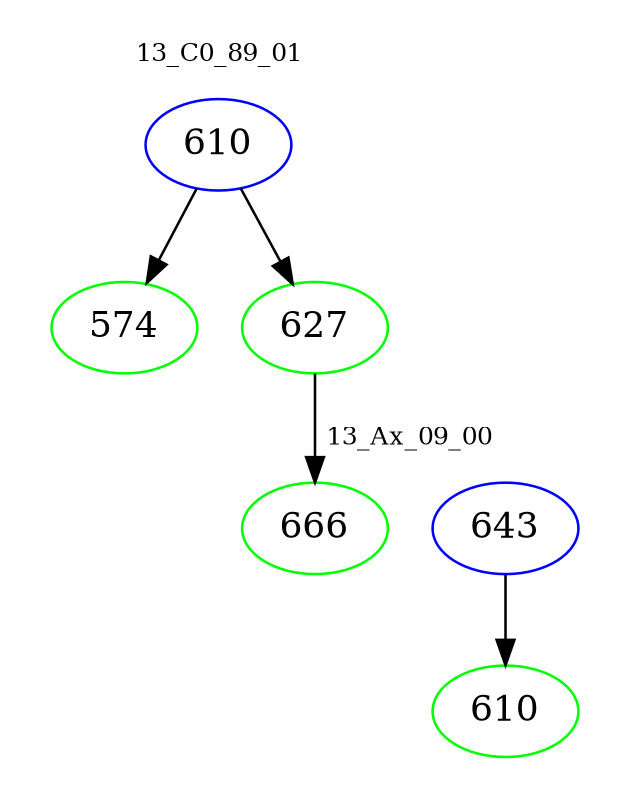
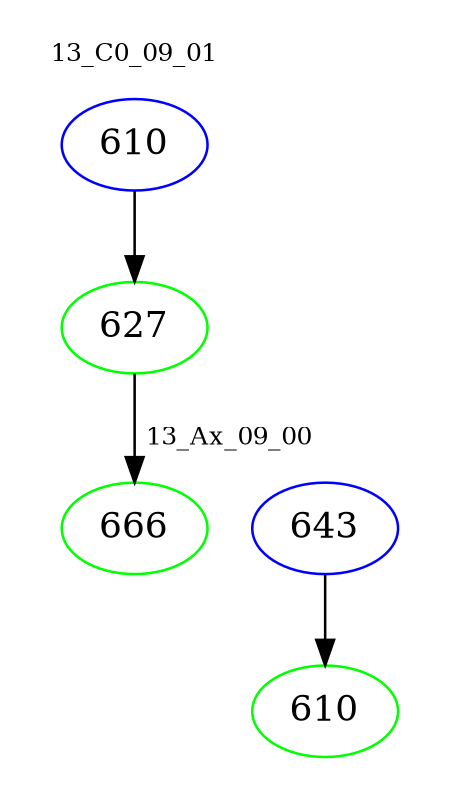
  digraph {
    node [color=green]
    edge [color=black]
    n1 [color=blue label=643]
    n2 [label=610]
    n3 [label=666]
    n4 [color=blue label=610]
-   n5 [label=574]
    n6 [label=627]
    subgraph cluster_1 {
      color=white
      fontsize=10
      label="13_Ax_09_00"
      n1
      n2
      n3
    }
    subgraph cluster_2 {
      color=white
      fontsize=10
-     label="13_C0_89_01"
+     label="13_C0_09_01"
      n4
-     n5
      n6
    }
    n1 -> n2
-   n4 -> n5
    n4 -> n6
    n6 -> n3
  }
